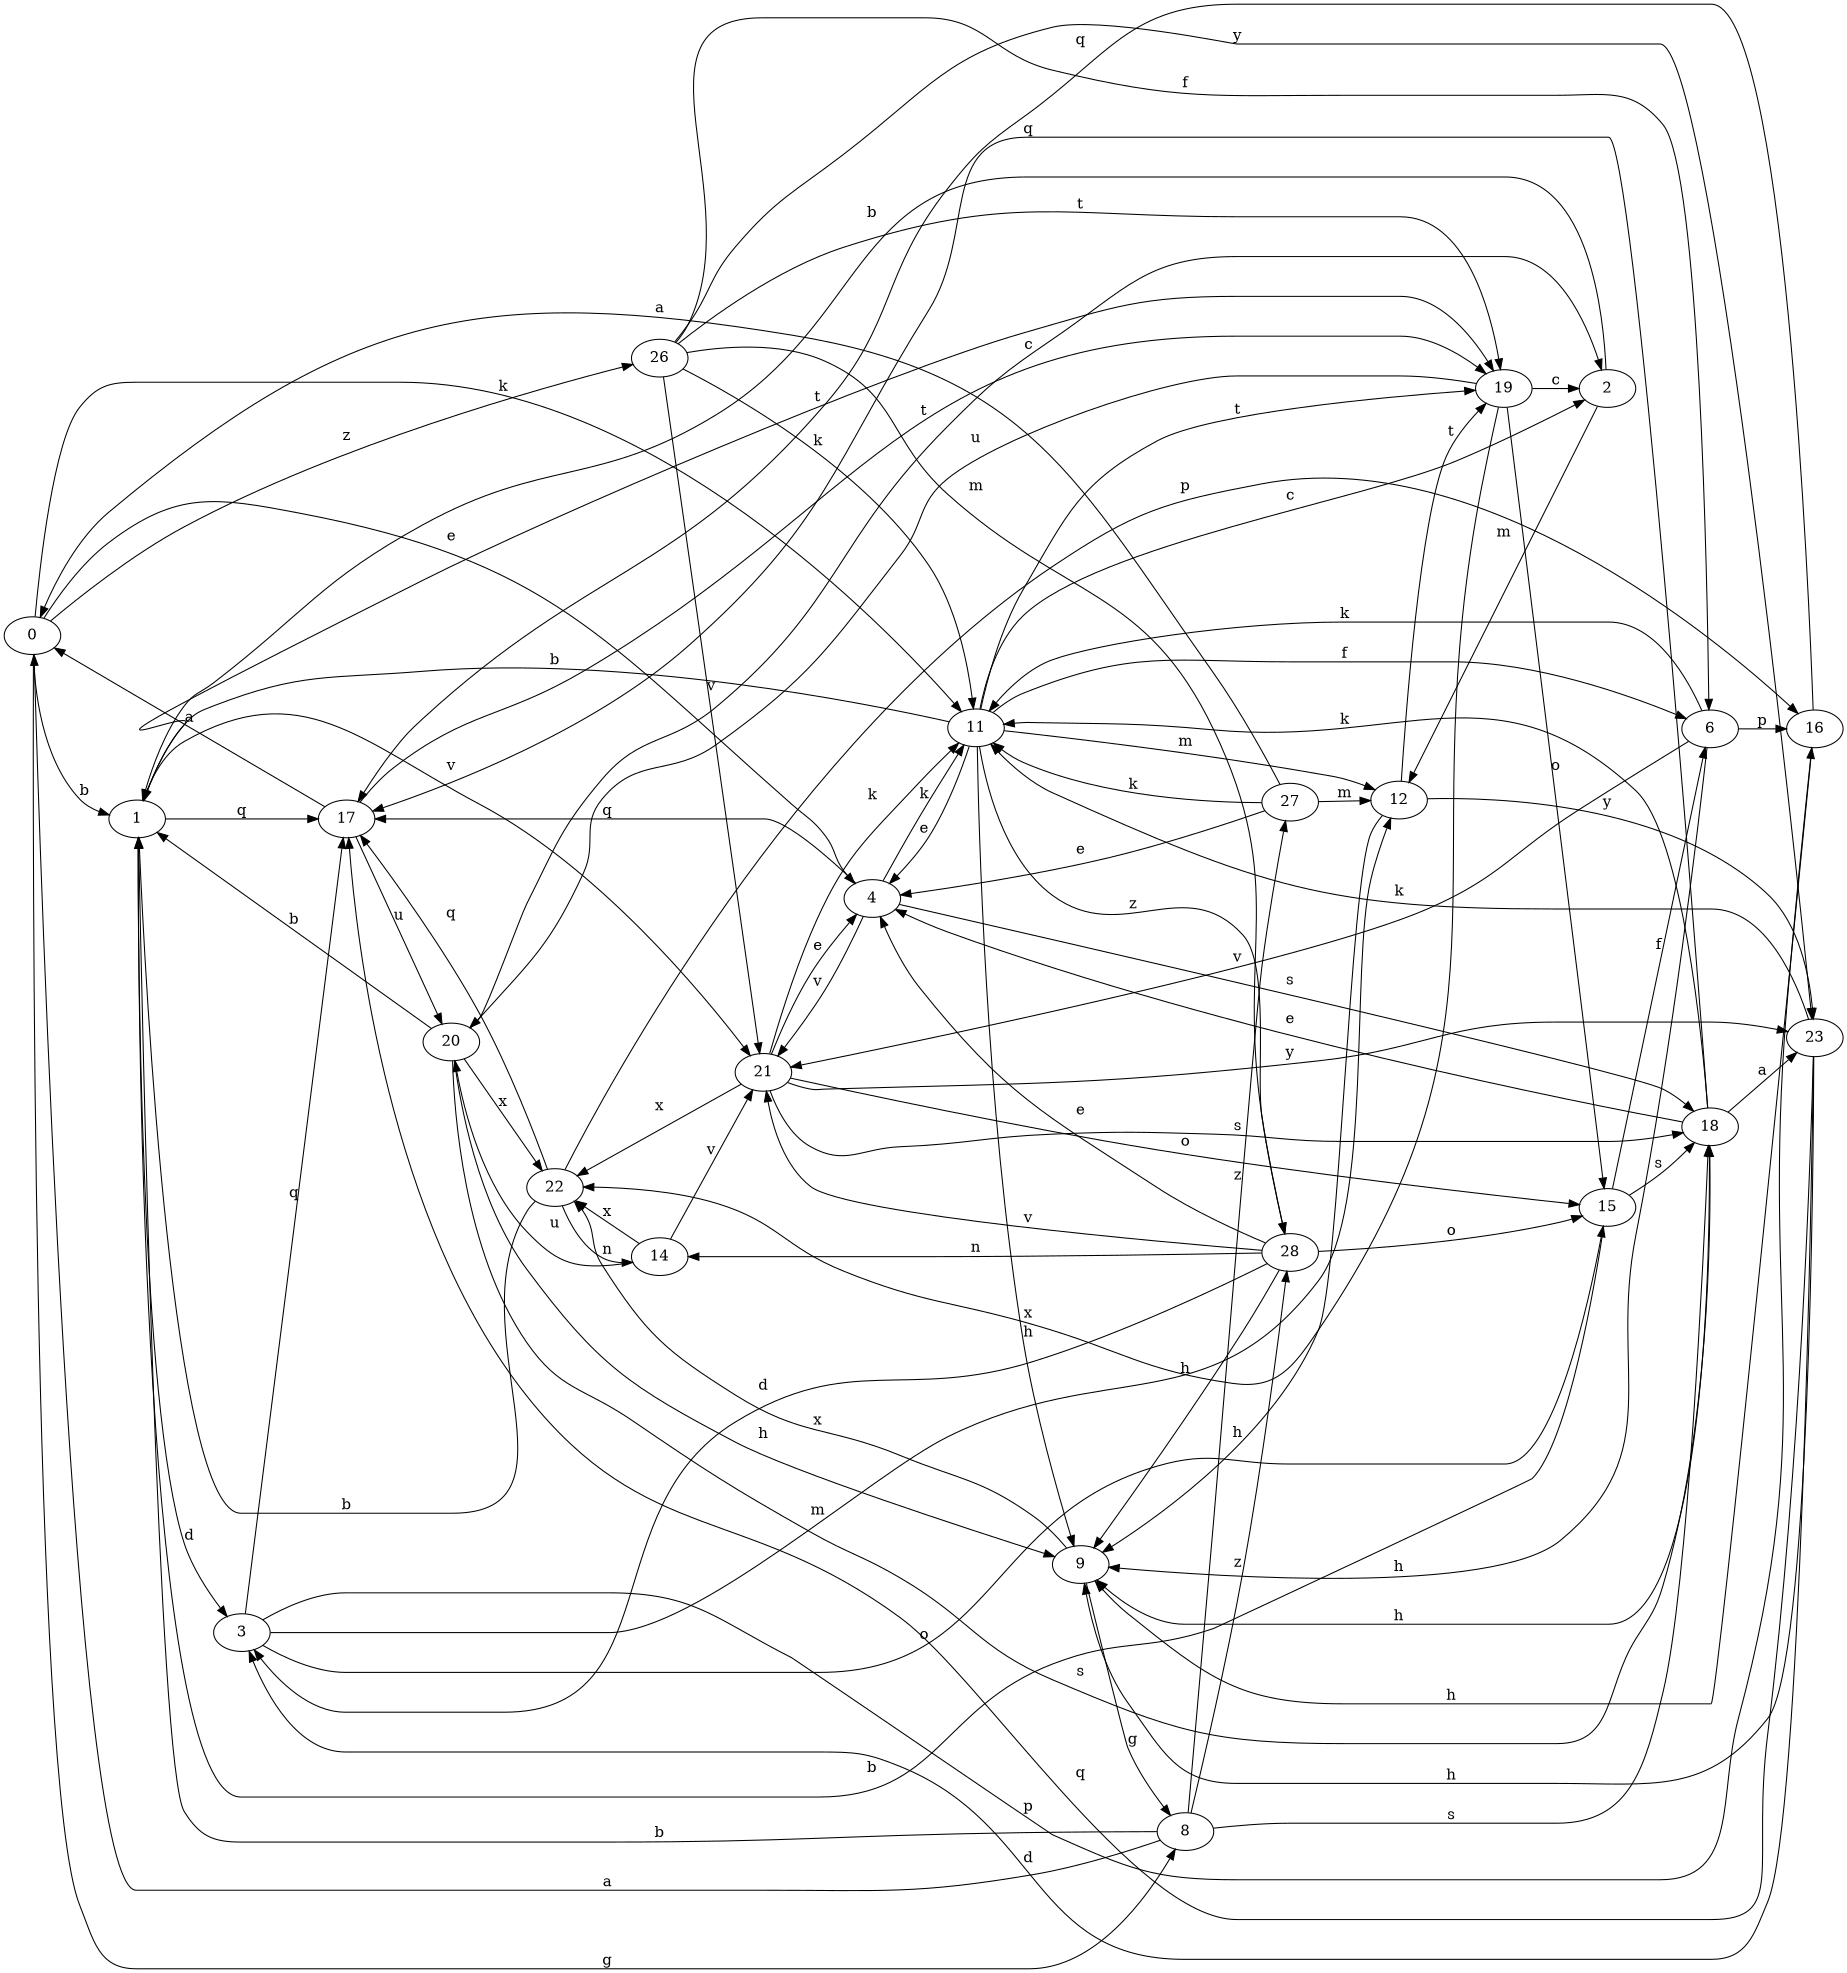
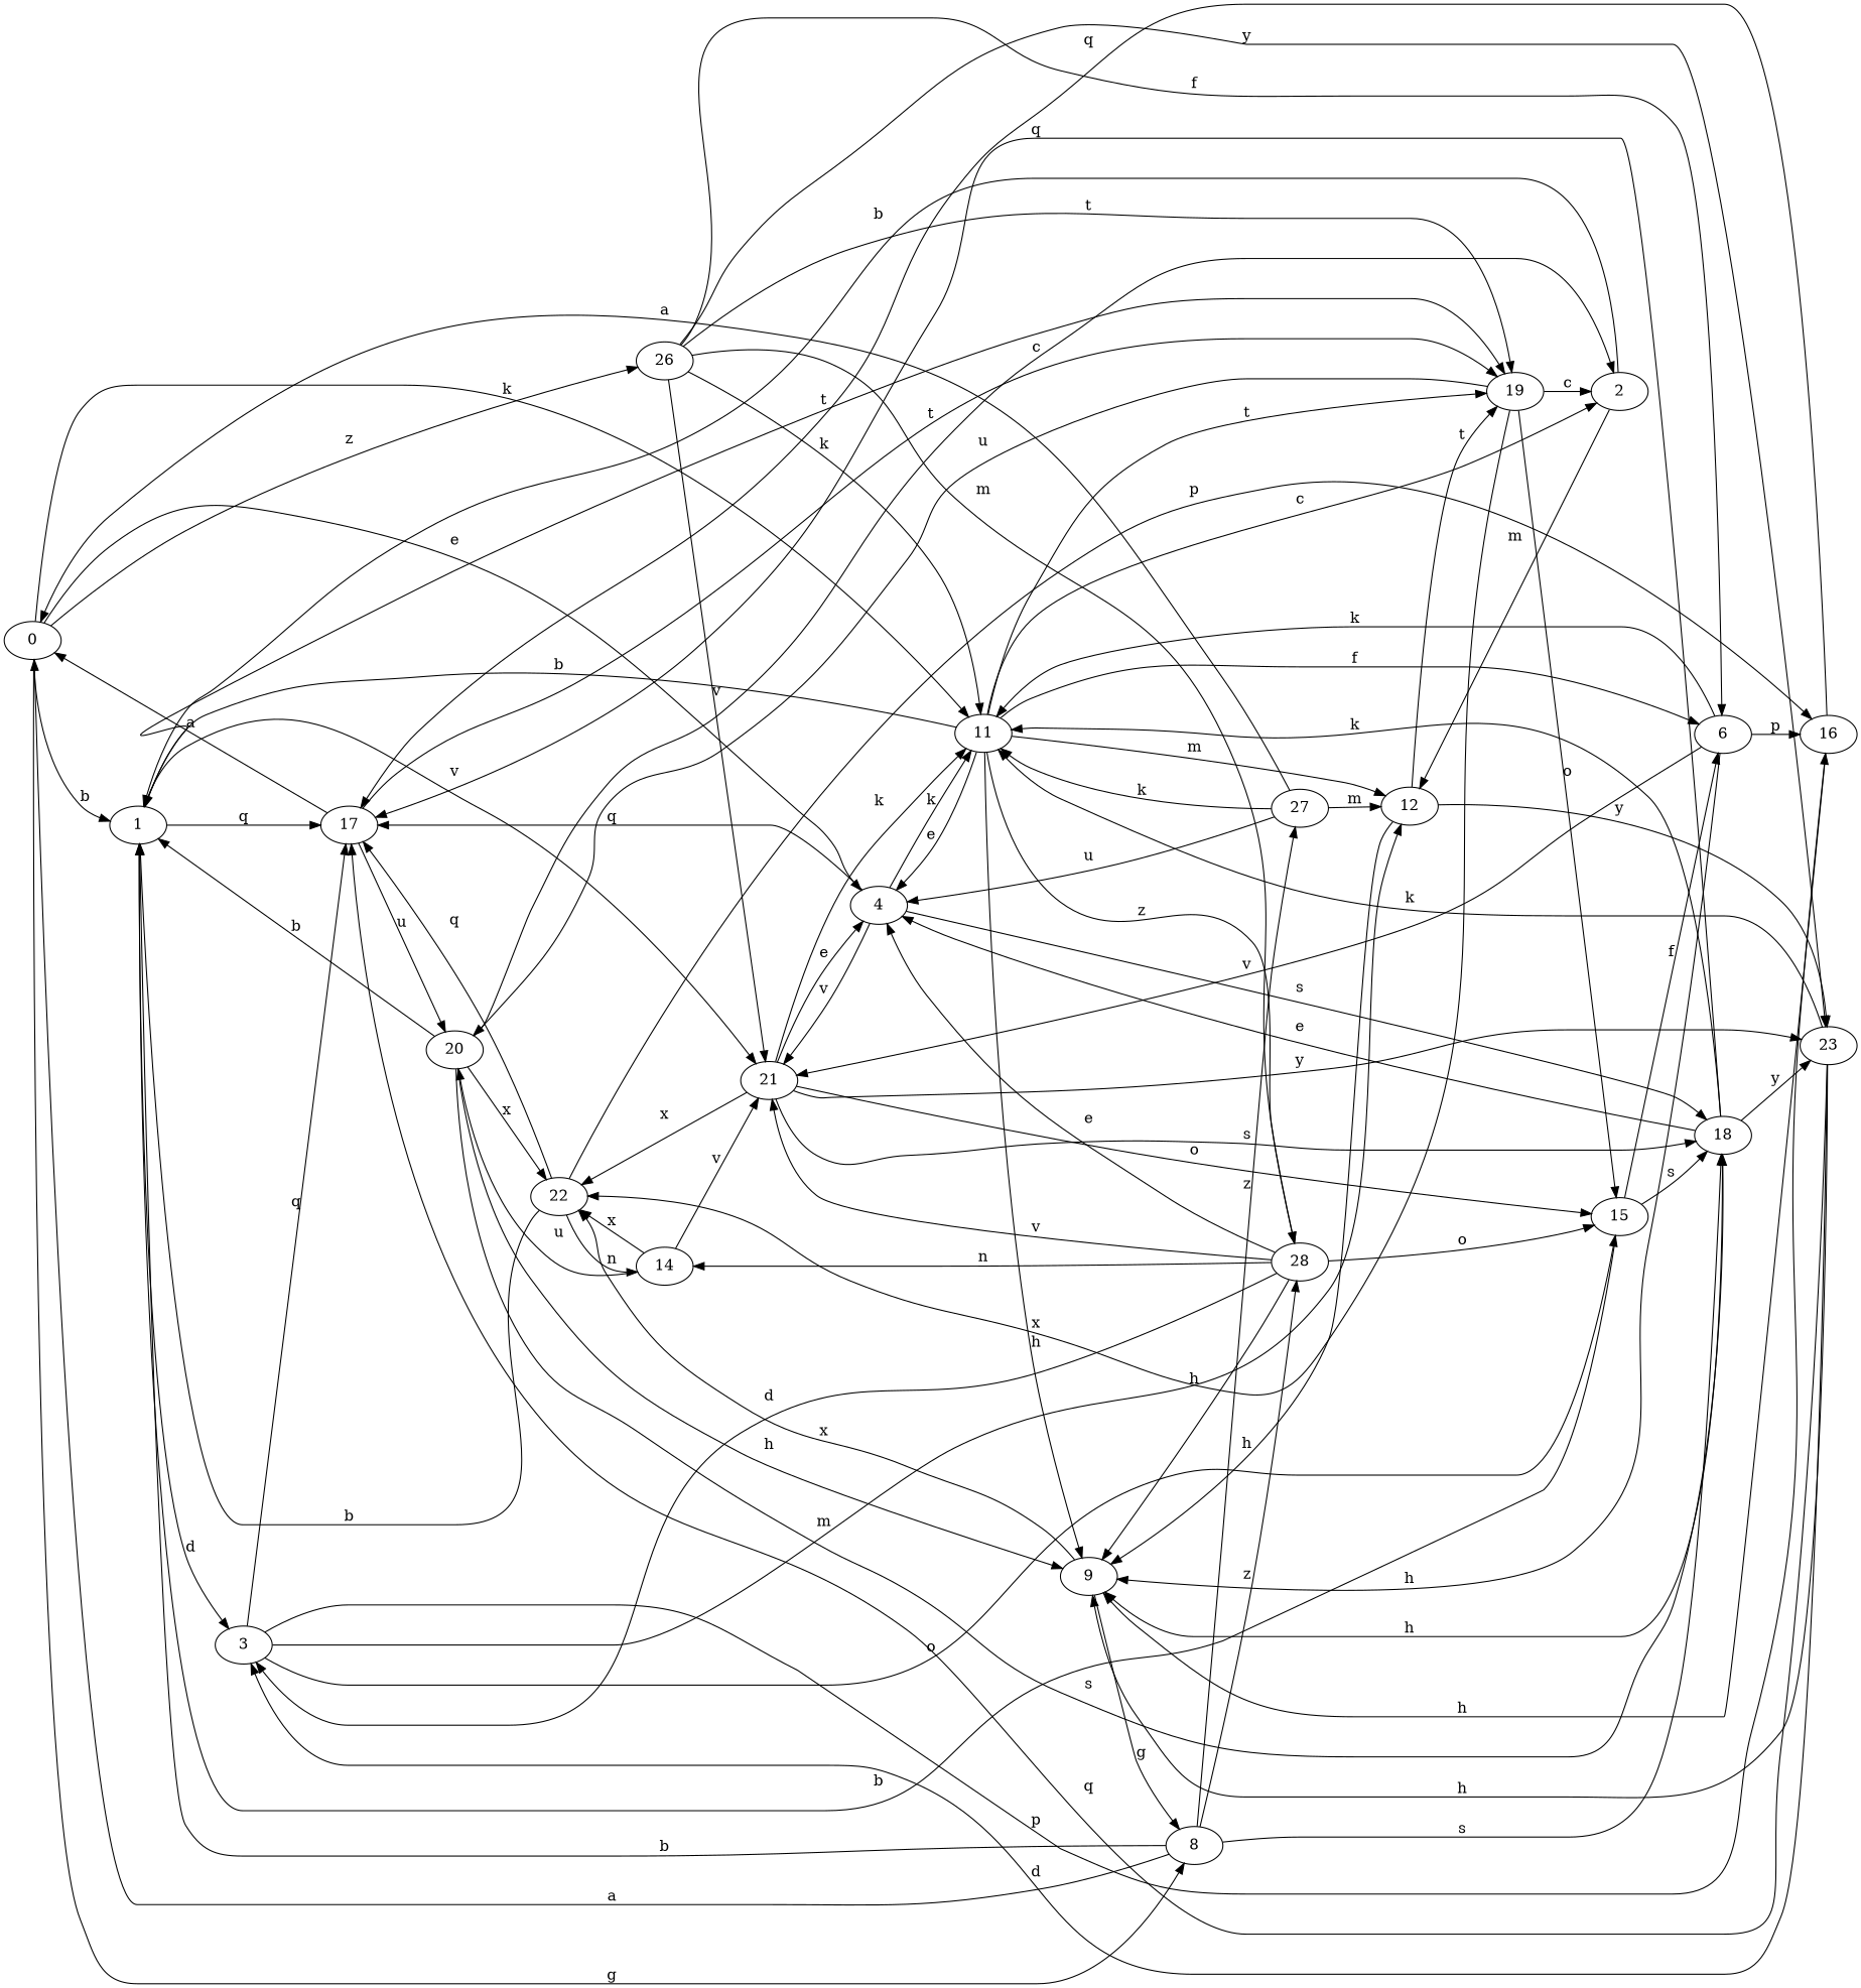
  strict digraph {
    rankdir=LR
    0
    1
    4
    8
    11
    26
    3
    17
    19
    21
    18
    27
    28
    2
    12
    6
    9
    23
    15
    16
    20
    22
    14
    0 -> 1 [label=b]
    0 -> 4 [label=e]
    0 -> 8 [label=g]
    0 -> 11 [label=k]
    0 -> 26 [label=z]
    1 -> 3 [label=d]
    1 -> 17 [label=q]
    1 -> 19 [label=t]
    1 -> 21 [label=v]
    4 -> 11 [label=k]
    4 -> 17 [label=q]
    4 -> 21 [label=v]
    4 -> 18 [label=s]
    8 -> 0 [label=a]
    8 -> 1 [label=b]
    8 -> 18 [label=s]
    8 -> 27 [label=z]
    8 -> 28 [label=z]
    11 -> 1 [label=b]
    11 -> 4 [label=e]
    11 -> 19 [label=t]
    11 -> 28 [label=z]
    11 -> 2 [label=c]
    11 -> 12 [label=m]
    11 -> 6 [label=f]
    11 -> 9 [label=h]
    26 -> 11 [label=k]
    26 -> 19 [label=t]
    26 -> 21 [label=v]
    26 -> 28 [label=m]
    26 -> 6 [label=f]
    26 -> 23 [label=y]
    3 -> 17 [label=q]
    3 -> 12 [label=m]
    3 -> 15 [label=o]
    3 -> 16 [label=p]
    17 -> 0 [label=a]
    17 -> 19 [label=t]
    17 -> 20 [label=u]
    19 -> 2 [label=c]
    19 -> 15 [label=o]
    19 -> 20 [label=u]
    19 -> 22 [label=x]
    21 -> 4 [label=e]
    21 -> 11 [label=k]
    21 -> 18 [label=s]
    21 -> 23 [label=y]
    21 -> 15 [label=o]
    21 -> 22 [label=x]
    18 -> 4 [label=e]
    18 -> 11 [label=k]
    18 -> 17 [label=q]
    18 -> 9 [label=h]
-   18 -> 23 [label=a]
+   18 -> 23 [label=y]
    27 -> 0 [label=a]
-   27 -> 4 [label=e]
+   27 -> 4 [label=u]
    27 -> 11 [label=k]
    27 -> 12 [label=m]
    28 -> 4 [label=e]
    28 -> 3 [label=d]
    28 -> 21 [label=v]
    28 -> 9 [label=h]
    28 -> 15 [label=o]
    28 -> 14 [label=n]
    2 -> 1 [label=b]
    2 -> 12 [label=m]
    12 -> 19 [label=t]
    12 -> 9 [label=h]
    12 -> 23 [label=y]
    6 -> 11 [label=k]
    6 -> 21 [label=v]
    6 -> 9 [label=h]
    6 -> 16 [label=p]
    9 -> 8 [label=g]
    9 -> 22 [label=x]
    23 -> 11 [label=k]
    23 -> 3 [label=d]
    23 -> 17 [label=q]
    23 -> 9 [label=h]
    15 -> 1 [label=b]
    15 -> 18 [label=s]
    15 -> 6 [label=f]
    16 -> 17 [label=q]
    16 -> 9 [label=h]
    20 -> 1 [label=b]
    20 -> 18 [label=s]
    20 -> 2 [label=c]
    20 -> 9 [label=h]
    20 -> 22 [label=x]
    22 -> 1 [label=b]
    22 -> 17 [label=q]
    22 -> 16 [label=p]
    22 -> 14 [label=n]
    14 -> 21 [label=v]
    14 -> 20 [label=u]
    14 -> 22 [label=x]
  }
